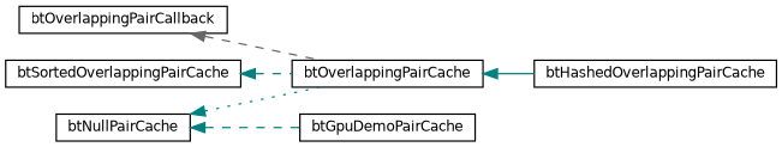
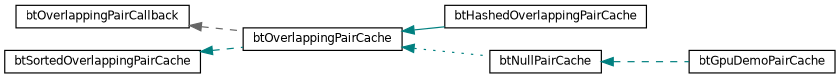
  digraph {
    rankdir=LR
    node [color=black fillcolor=white fontname=Helvetica fontsize=10 shape=record style=filled]
    edge [color=teal dir=back fontname=Helvetica fontsize=10 labelfontname=Helvetica labelfontsize=10 style=dashed]
    n1 [height=0.2 label=btOverlappingPairCallback width=0.4]
    n2 [height=0.2 label=btOverlappingPairCache width=0.4]
    n3 [height=0.2 label=btHashedOverlappingPairCache width=0.4]
    n4 [height=0.2 label=btNullPairCache width=0.4]
    n5 [height=0.2 label=btGpuDemoPairCache width=0.4]
    n6 [height=0.2 label=btSortedOverlappingPairCache width=0.4]
    n1 -> n2 [color=gray40]
    n2 -> n3 [style=solid]
-   n4 -> n2 [style=dotted]
+   n2 -> n4 [style=dotted]
    n4 -> n5
    n6 -> n2
  }
